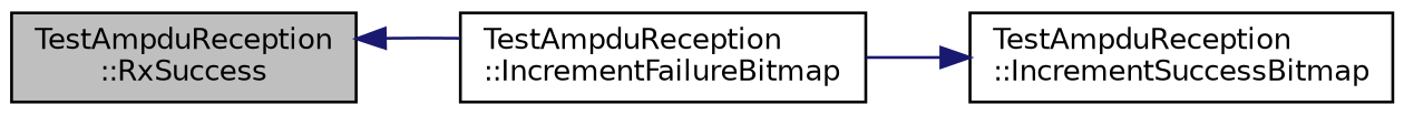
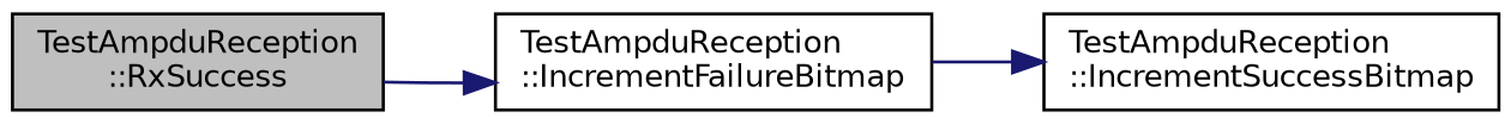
  digraph {
    rankdir=LR
    node [color=black fillcolor=white fontname=Helvetica fontsize=10 shape=record style=filled]
    edge [color=midnightblue fontname=Helvetica fontsize=10 labelfontname=Helvetica labelfontsize=10 style=solid]
    n1 [fillcolor=grey75 fontcolor=black height=0.2 label="TestAmpduReception\l::RxSuccess" width=0.4]
    n2 [height=0.2 label="TestAmpduReception\l::IncrementFailureBitmap" width=0.4]
    n3 [height=0.2 label="TestAmpduReception\l::IncrementSuccessBitmap" width=0.4]
-   n2 -> n1
+   n1 -> n2
    n2 -> n3
  }
